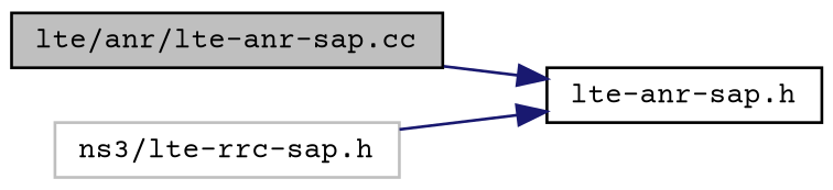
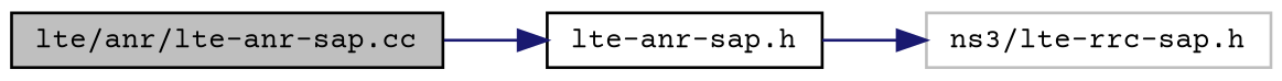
  digraph {
    fontname="Courier Prime"
    rankdir=LR
    node [color=black fillcolor=white fontname="Courier Prime" fontsize=10 shape=record style=filled]
    edge [color=midnightblue fontname="Courier Prime" fontsize=10 labelfontname=Helvetica labelfontsize=10 style=solid]
    n1 [fillcolor=grey75 fontcolor=black height=0.2 label="lte/anr/lte-anr-sap.cc" width=0.4]
    n2 [height=0.2 label="lte-anr-sap.h" width=0.4]
    n3 [color=grey75 height=0.2 label="ns3/lte-rrc-sap.h" width=0.4]
    n1 -> n2
-   n3 -> n2
+   n2 -> n3
  }
